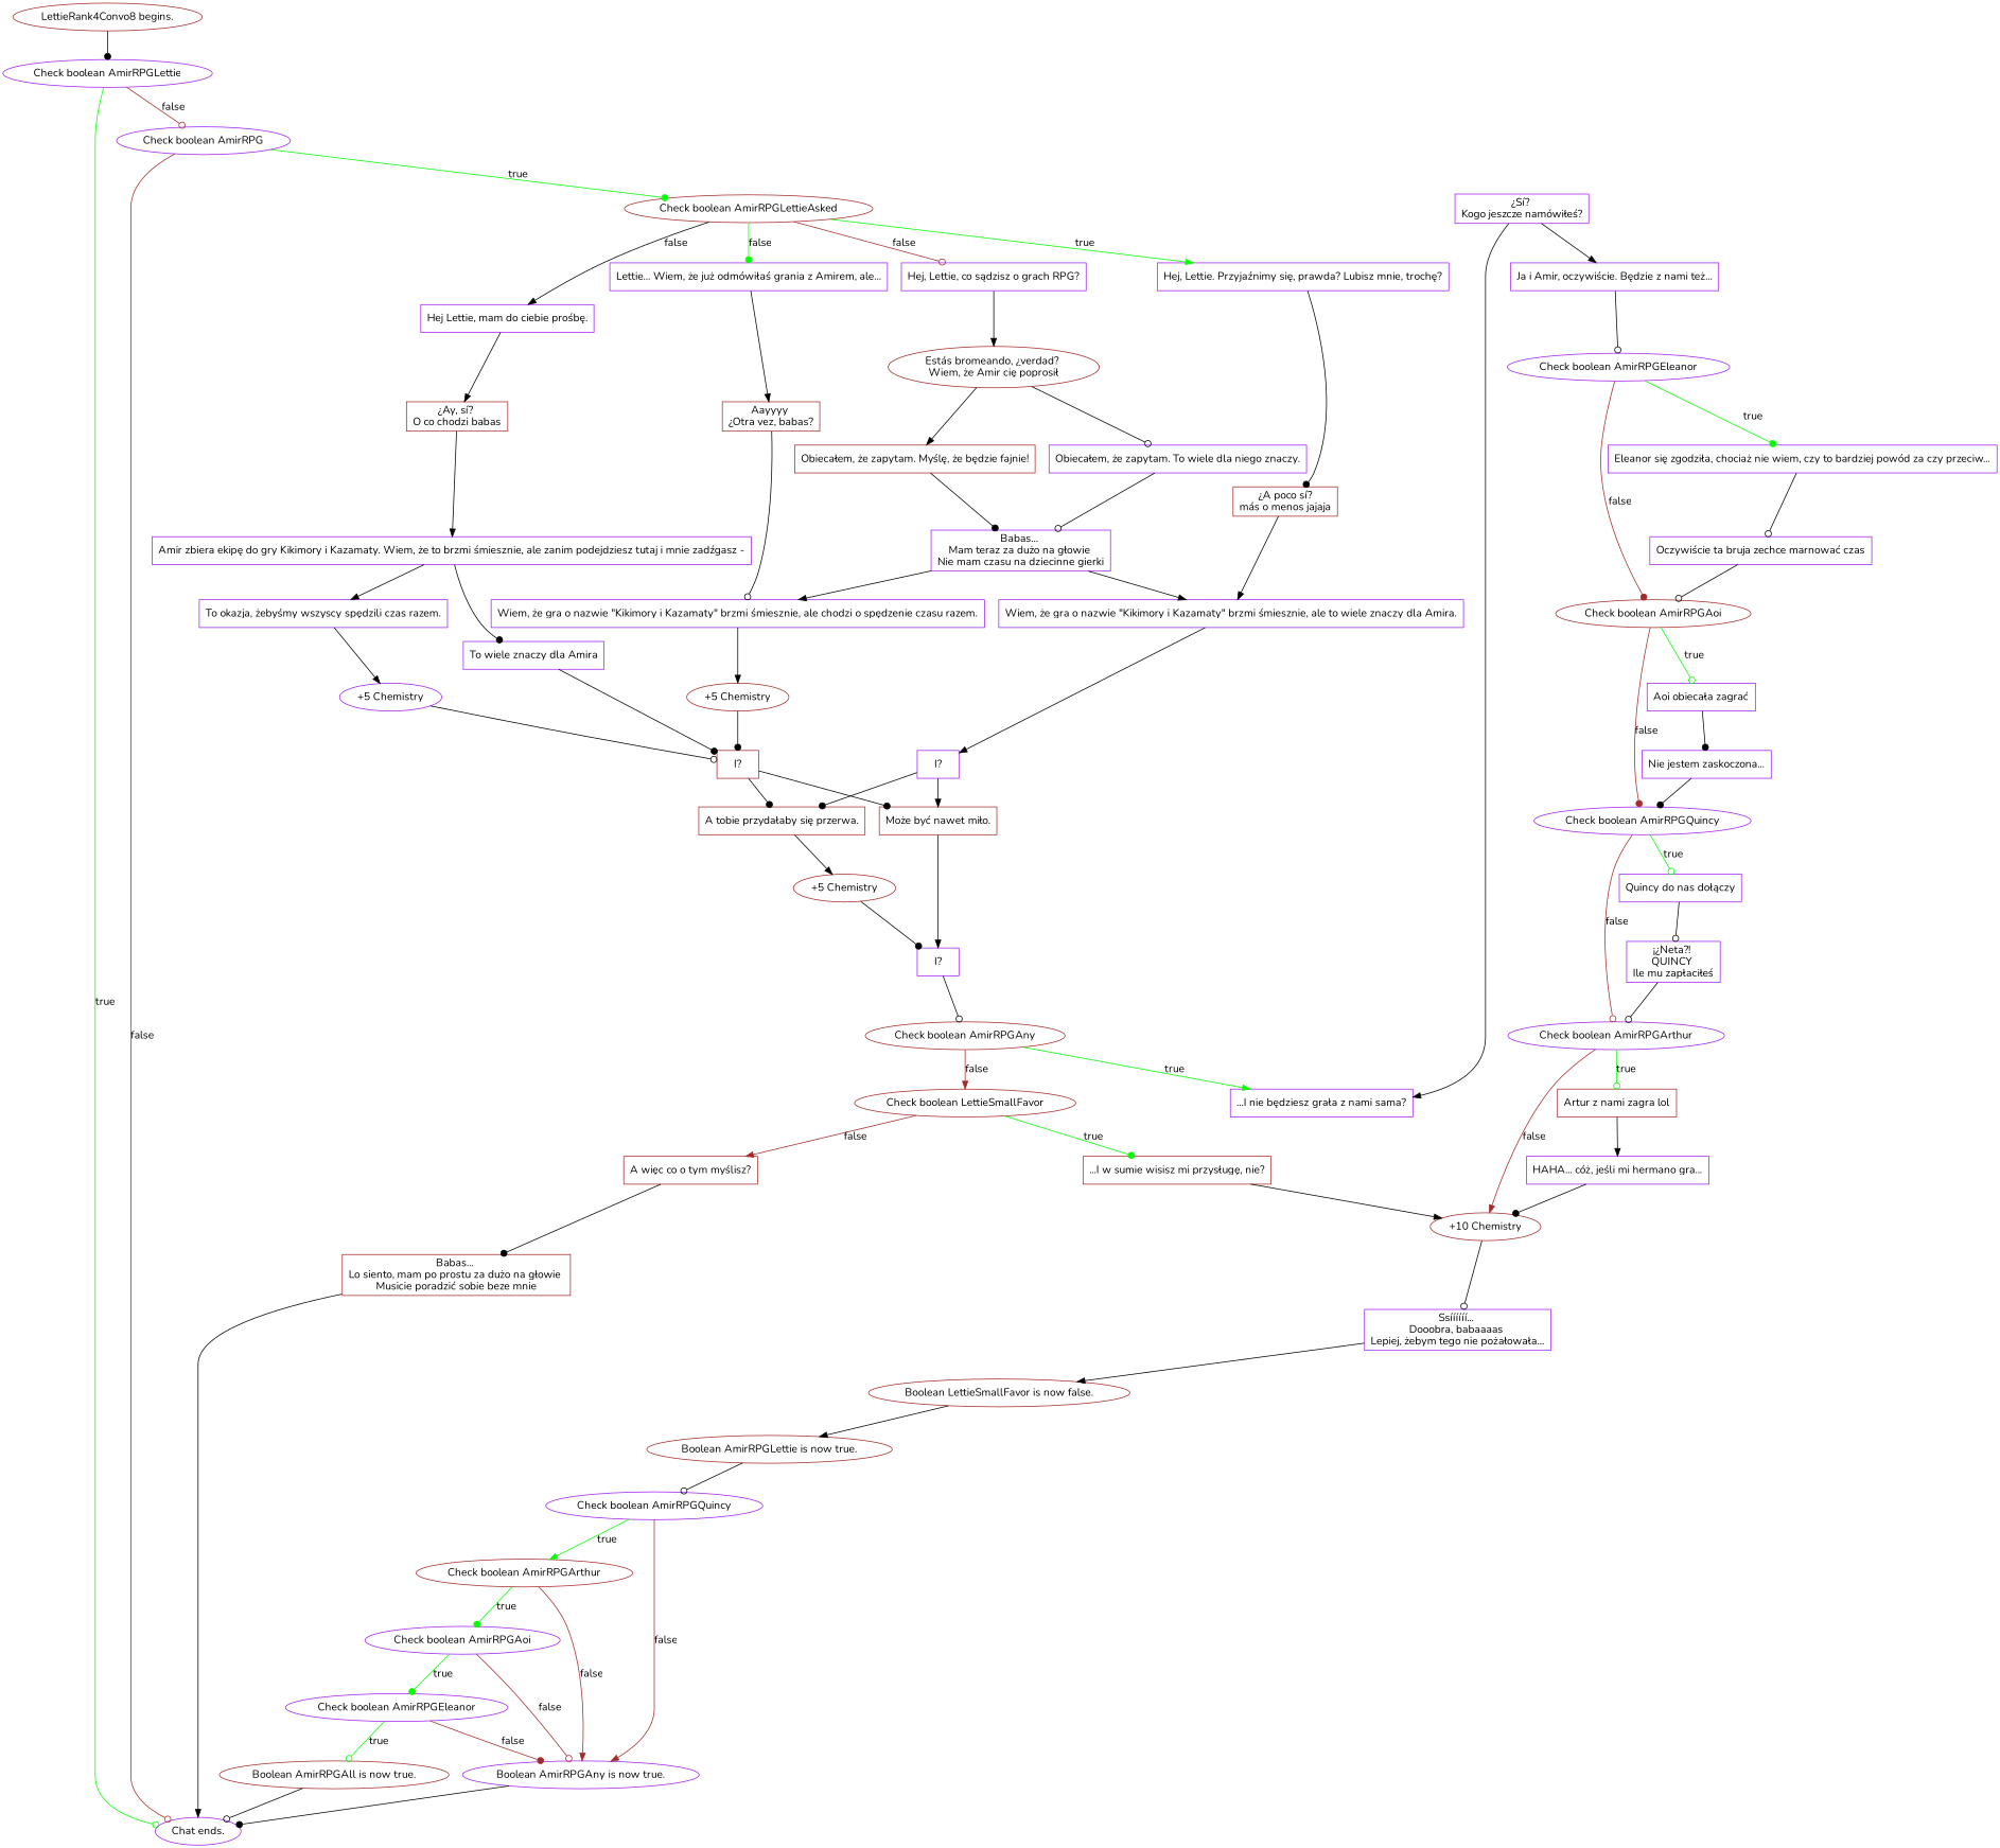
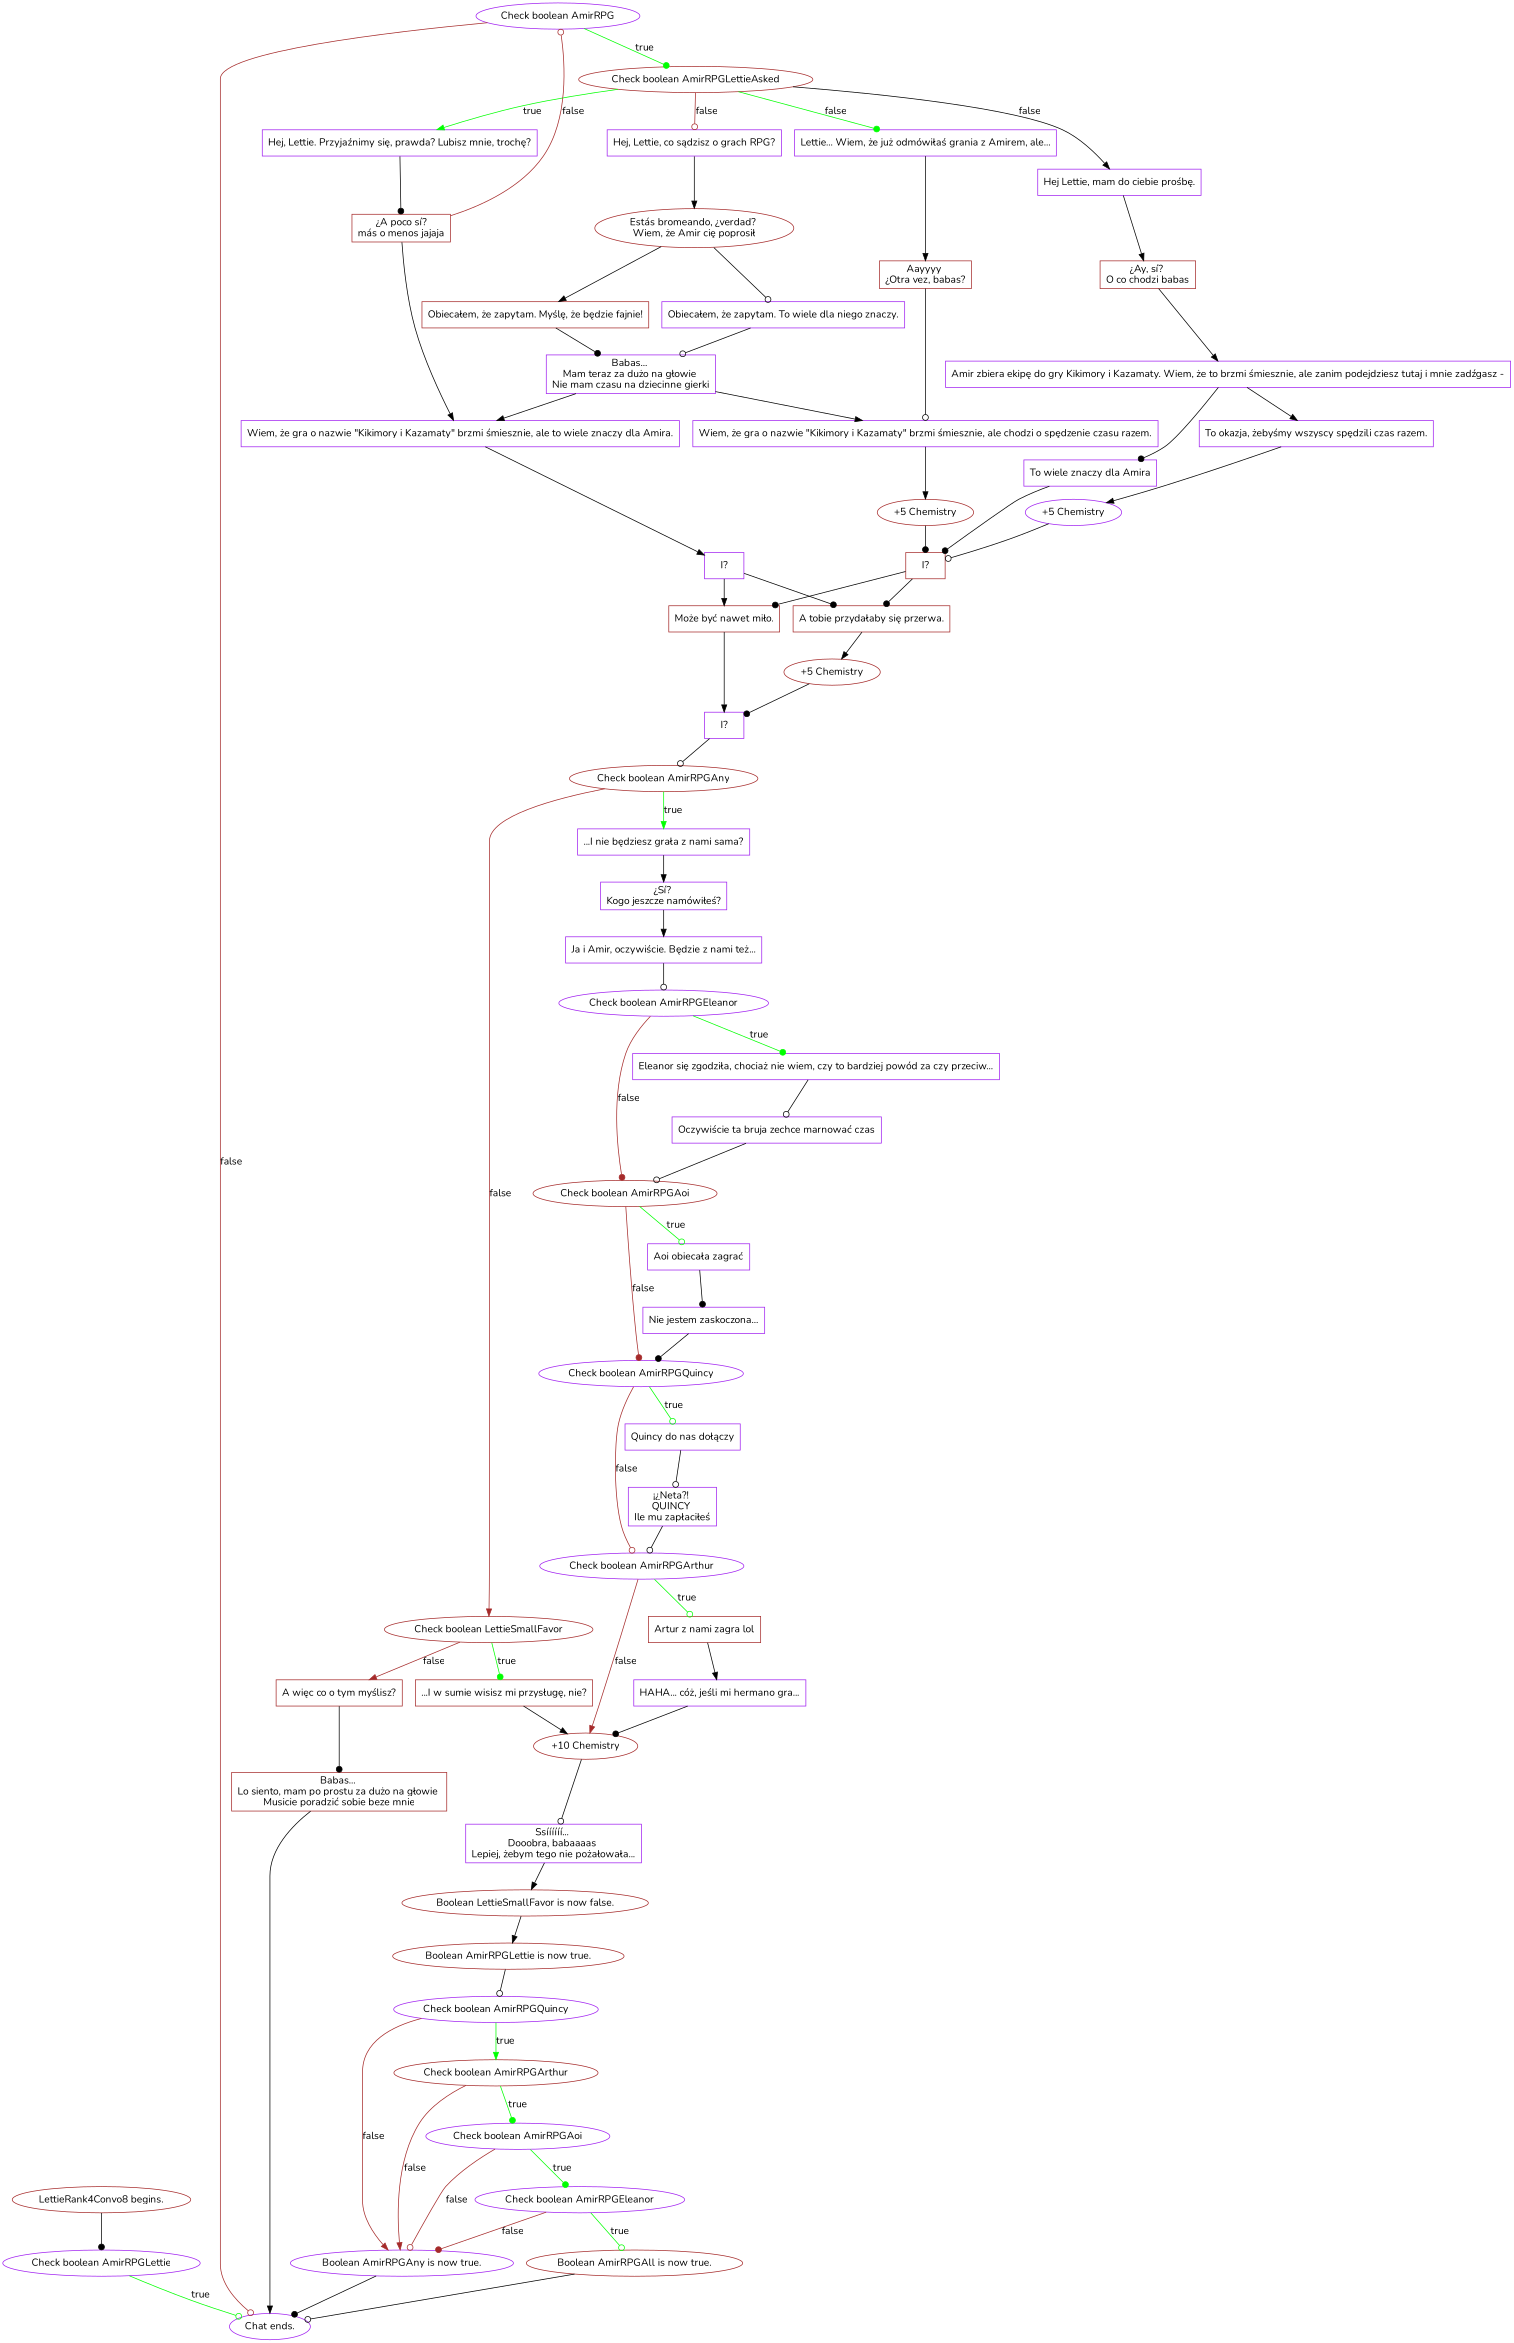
  digraph {
    fontname=Nunito
    node [color=purple fontname=Nunito shape=box]
    edge [arrowhead=normal fontname=Nunito]
    "LettieRank4Convo8 begins." [color=brown shape=""]
    n2 [label="Check boolean AmirRPGLettie" shape=""]
    "Chat ends." [shape=""]
    n4 [label="Check boolean AmirRPG" shape=""]
    n5 [color=brown label="Check boolean AmirRPGLettieAsked" shape=""]
    n6 [label="Lettie... Wiem, że już odmówiłaś grania z Amirem, ale..."]
    n7 [label="Hej, Lettie. Przyjaźnimy się, prawda? Lubisz mnie, trochę?"]
    n8 [label="Hej, Lettie, co sądzisz o grach RPG?"]
    n9 [label="Hej Lettie, mam do ciebie prośbę."]
    n10 [color=brown label="Aayyyy \n¿Otra vez, babas?"]
    n11 [color=brown label="¿A poco sí?\nmás o menos jajaja"]
    n12 [color=brown label="Estás bromeando, ¿verdad? \nWiem, że Amir cię poprosił" shape=ellipse]
    n13 [color=brown label="¿Ay, sí? \nO co chodzi babas"]
    n14 [label="Wiem, że gra o nazwie \"Kikimory i Kazamaty\" brzmi śmiesznie, ale chodzi o spędzenie czasu razem."]
    n15 [label="Wiem, że gra o nazwie \"Kikimory i Kazamaty\" brzmi śmiesznie, ale to wiele znaczy dla Amira."]
    n16 [color=brown label="Obiecałem, że zapytam. Myślę, że będzie fajnie!"]
    n17 [label="Obiecałem, że zapytam. To wiele dla niego znaczy."]
    n18 [label="Amir zbiera ekipę do gry Kikimory i Kazamaty. Wiem, że to brzmi śmiesznie, ale zanim podejdziesz tutaj i mnie zadźgasz -"]
    n19 [color=brown label="+5 Chemistry" shape=""]
    n20 [label="I?"]
    n21 [label="Babas... \nMam teraz za dużo na głowie \nNie mam czasu na dziecinne gierki"]
    n22 [label="To okazja, żebyśmy wszyscy spędzili czas razem."]
    n23 [label="To wiele znaczy dla Amira"]
    n24 [color=brown label="I?"]
    n25 [color=brown label="Może być nawet miło."]
    n26 [color=brown label="A tobie przydałaby się przerwa."]
    n27 [label="+5 Chemistry" shape=""]
    n28 [label="I?"]
    n29 [color=brown label="+5 Chemistry" shape=""]
    n30 [color=brown label="Check boolean AmirRPGAny" shape=""]
    n31 [label="...I nie będziesz grała z nami sama?"]
    n32 [color=brown label="Check boolean LettieSmallFavor" shape=""]
    n33 [label="¿Sí? \nKogo jeszcze namówiłeś?"]
    n34 [color=brown label="...I w sumie wisisz mi przysługę, nie?"]
    n35 [color=brown label="A więc co o tym myślisz?"]
    n36 [label="Ja i Amir, oczywiście. Będzie z nami też..."]
    n37 [color=brown label="+10 Chemistry" shape=""]
    n38 [color=brown label="Babas... \nLo siento, mam po prostu za dużo na głowie \nMusicie poradzić sobie beze mnie"]
    n39 [label="Check boolean AmirRPGEleanor" shape=""]
    n40 [label="Ssíííííí... \nDooobra, babaaaas \nLepiej, żebym tego nie pożałowała..."]
    n41 [label="Eleanor się zgodziła, chociaż nie wiem, czy to bardziej powód za czy przeciw..."]
    n42 [color=brown label="Check boolean AmirRPGAoi" shape=""]
    n43 [color=brown label="Boolean LettieSmallFavor is now false." shape=""]
    n44 [label="Oczywiście ta bruja zechce marnować czas"]
    n45 [label="Aoi obiecała zagrać"]
    n46 [label="Check boolean AmirRPGQuincy" shape=""]
    n47 [color=brown label="Boolean AmirRPGLettie is now true." shape=""]
    n48 [label="Nie jestem zaskoczona..."]
    n49 [label="Quincy do nas dołączy"]
    n50 [label="Check boolean AmirRPGArthur" shape=""]
    n51 [label="Check boolean AmirRPGQuincy" shape=""]
    n52 [label="¡¿Neta?! \nQUINCY \nIle mu zapłaciłeś"]
    n53 [color=brown label="Artur z nami zagra lol"]
    n54 [color=brown label="Check boolean AmirRPGArthur" shape=""]
    n55 [label="Boolean AmirRPGAny is now true." shape=""]
    n56 [label="HAHA... cóż, jeśli mi hermano gra..."]
    n57 [label="Check boolean AmirRPGAoi" shape=""]
    n58 [label="Check boolean AmirRPGEleanor" shape=""]
    n59 [color=brown label="Boolean AmirRPGAll is now true." shape=""]
    "LettieRank4Convo8 begins." -> n2 [arrowhead=dot]
    n2 -> "Chat ends." [arrowhead=odot color=green label=true]
-   n2 -> n4 [arrowhead=odot color=brown label=false]
+   n11 -> n4 [arrowhead=odot color=brown label=false]
    n4 -> "Chat ends." [arrowhead=odot color=brown label=false]
    n4 -> n5 [arrowhead=dot color=green label=true]
    n5 -> n6 [arrowhead=dot color=green label=false]
    n5 -> n7 [color=green label=true]
    n5 -> n8 [arrowhead=odot color=brown label=false]
    n5 -> n9 [color=black label=false]
    n6 -> n10
    n7 -> n11 [arrowhead=dot]
    n8 -> n12
    n9 -> n13
    n10 -> n14 [arrowhead=odot]
    n11 -> n15
    n12 -> n16
    n12 -> n17 [arrowhead=odot]
    n13 -> n18
    n14 -> n19
    n15 -> n20
    n16 -> n21 [arrowhead=dot]
    n17 -> n21 [arrowhead=odot]
    n18 -> n22
    n18 -> n23 [arrowhead=dot]
    n19 -> n24 [arrowhead=dot]
    n20 -> n25
    n20 -> n26 [arrowhead=dot]
    n21 -> n14
    n21 -> n15
    n22 -> n27
    n23 -> n24 [arrowhead=dot]
    n24 -> n25 [arrowhead=dot]
    n24 -> n26 [arrowhead=dot]
    n25 -> n28
    n26 -> n29
    n27 -> n24 [arrowhead=odot]
    n28 -> n30 [arrowhead=odot]
    n29 -> n28 [arrowhead=dot]
    n30 -> n31 [color=green label=true]
    n30 -> n32 [color=brown label=false]
-   n33 -> n31
+   n31 -> n33
    n32 -> n34 [arrowhead=dot color=green label=true]
    n32 -> n35 [color=brown label=false]
    n33 -> n36
    n34 -> n37
    n35 -> n38 [arrowhead=dot]
    n36 -> n39 [arrowhead=odot]
    n37 -> n40 [arrowhead=odot]
    n38 -> "Chat ends."
    n39 -> n41 [arrowhead=dot color=green label=true]
    n39 -> n42 [arrowhead=dot color=brown label=false]
    n40 -> n43
    n41 -> n44 [arrowhead=odot]
    n42 -> n45 [arrowhead=odot color=green label=true]
    n42 -> n46 [arrowhead=dot color=brown label=false]
    n43 -> n47
    n44 -> n42 [arrowhead=odot]
    n45 -> n48 [arrowhead=dot]
    n46 -> n49 [arrowhead=odot color=green label=true]
    n46 -> n50 [arrowhead=odot color=brown label=false]
    n47 -> n51 [arrowhead=odot]
    n48 -> n46 [arrowhead=dot]
    n49 -> n52 [arrowhead=odot]
    n50 -> n37 [color=brown label=false]
    n50 -> n53 [arrowhead=odot color=green label=true]
    n51 -> n54 [color=green label=true]
    n51 -> n55 [color=brown label=false]
    n52 -> n50 [arrowhead=odot]
    n53 -> n56
    n54 -> n55 [color=brown label=false]
    n54 -> n57 [arrowhead=dot color=green label=true]
    n55 -> "Chat ends." [arrowhead=dot]
    n56 -> n37 [arrowhead=dot]
    n57 -> n55 [arrowhead=odot color=brown label=false]
    n57 -> n58 [arrowhead=dot color=green label=true]
    n58 -> n55 [arrowhead=dot color=brown label=false]
    n58 -> n59 [arrowhead=odot color=green label=true]
    n59 -> "Chat ends." [arrowhead=odot]
  }
